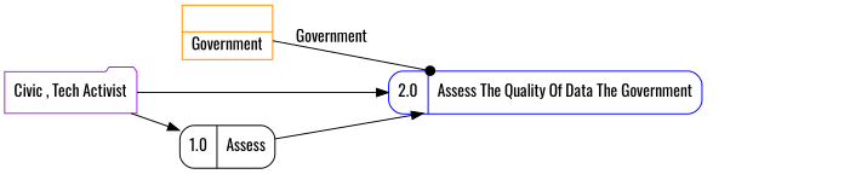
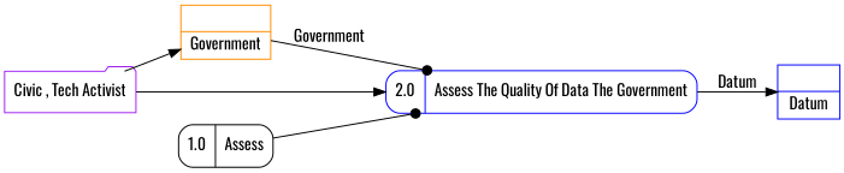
  digraph {
    fontname=Oswald
    rankdir=LR
    node [color=blue fontname=Oswald shape=record]
    edge [arrowhead=normal fontname=Oswald]
    n1 [color=darkorange label="<f0>  |<f1> Government "]
    n2 [label="{<f0> 2.0|<f1> Assess The Quality Of Data The Government }" shape=Mrecord]
+   n3 [label="<f0>  |<f1> Datum "]
    n4 [color=purple label="Civic , Tech Activist" shape=folder]
    n5 [color=black label="{<f0> 1.0|<f1> Assess }" shape=Mrecord]
    n1 -> n2 [arrowhead=dot label=Government]
+   n2 -> n3 [label=Datum]
    n4 -> n2
-   n4 -> n5
-   n5 -> n2
+   n4 -> n1
+   n5 -> n2 [arrowhead=dot]
  }
